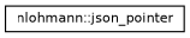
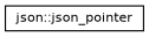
  digraph {
    rankdir=TB
-   n1 [color=black fillcolor=white fontname=Helvetica fontsize=10 height=0.2 label="nlohmann::json_pointer" shape=record style=filled width=0.4]
+   n1 [color=black fillcolor=white fontname=Helvetica fontsize=10 height=0.2 label="json::json_pointer" shape=record style=filled width=0.4]
  }
